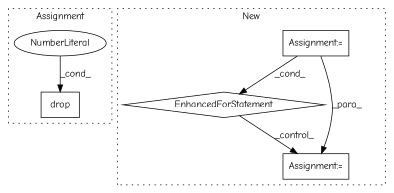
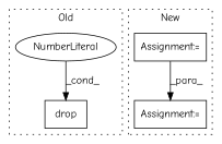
  digraph {
    fontname="Comic Neue"
    node [a=7 fontname="Comic Neue" l="53,2" s="801,888" shape=box]
    edge [fontname="Comic Neue"]
    n1 [a=32 l="5,1" label=drop s="970,994"]
    n2 [a=34 l=1 label=NumberLiteral s=988 shape=ellipse]
-   n3 [a=70 label=EnhancedForStatement shape=diamond]
    n4 [label="Assignment:="]
    n5 [l=10 label="Assignment:=" s=1043]
    subgraph cluster_1 {
-     label=Assignment
+     label=Old
      style=dotted
      n1
      n2
    }
    subgraph cluster_2 {
      label=New
      style=dotted
-     n3
      n4
      n5
    }
    n2 -> n1 [label=_cond_]
-   n3 -> n5 [label=_control_]
-   n4 -> n3 [label=_cond_]
    n4 -> n5 [label=_para_]
  }
